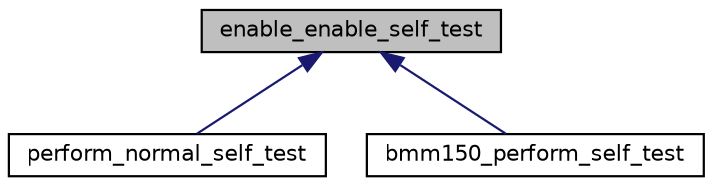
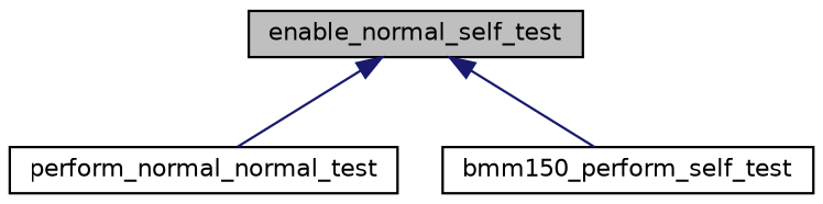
  digraph {
    rankdir=TB
    node [color=black fillcolor=white fontname=Helvetica fontsize=10 shape=record style=filled]
    edge [color=midnightblue dir=back fontname=Helvetica fontsize=10 labelfontname=Helvetica labelfontsize=10 style=solid]
-   n1 [fillcolor=grey75 fontcolor=black height=0.2 label=enable_enable_self_test width=0.4]
-   n2 [height=0.2 label=perform_normal_self_test width=0.4]
+   n1 [fillcolor=grey75 fontcolor=black height=0.2 label=enable_normal_self_test width=0.4]
+   n2 [height=0.2 label=perform_normal_normal_test width=0.4]
    n3 [height=0.2 label=bmm150_perform_self_test width=0.4]
    n1 -> n2
    n1 -> n3
  }
